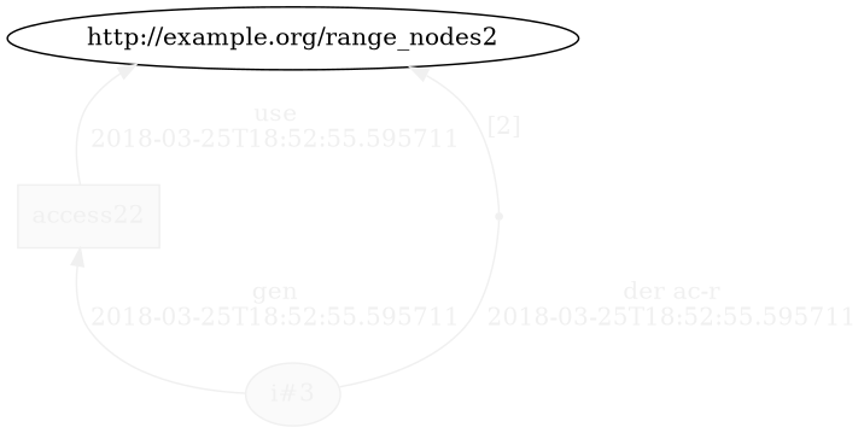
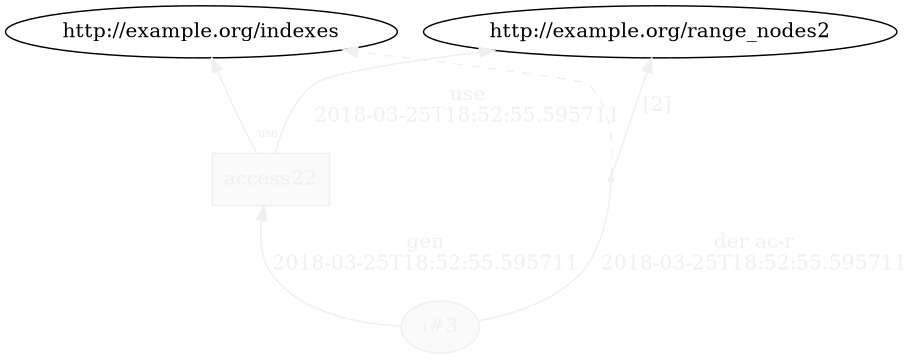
  digraph {
    rankdir=BT
    node [color="#F0F0F0" fontcolor="#F0F0F0"]
    edge [angle=60.0 color="#F0F0F0" distance=1.5 fontcolor="#F0F0F0" fontsize=14 rotation=20]
    n1 [fillcolor="#FAFAFA" label="i#3" style=filled]
    n2 [fillcolor="#FAFAFA" label=access22 shape=polygon sides=4 style=filled]
    bn0 [shape=point]
+   "http://example.org/indexes" [color="" fontcolor=""]
    "http://example.org/range_nodes2" [color="" fontcolor=""]
    n1 -> n2 [label="gen\n2018-03-25T18:52:55.595711"]
    n1 -> bn0 [arrowhead=none label="der ac-r\n2018-03-25T18:52:55.595711"]
+   n2 -> "http://example.org/indexes" [labelangle=60.0 labeldistance=1.5 labelfontsize=8 taillabel=use angle="" distance="" fontsize=""]
    n2 -> "http://example.org/range_nodes2" [label="use\n2018-03-25T18:52:55.595711"]
+   bn0 -> "http://example.org/indexes" [style=dashed angle="" distance="" fontsize="" rotation=""]
    bn0 -> "http://example.org/range_nodes2" [label="[2]"]
  }
